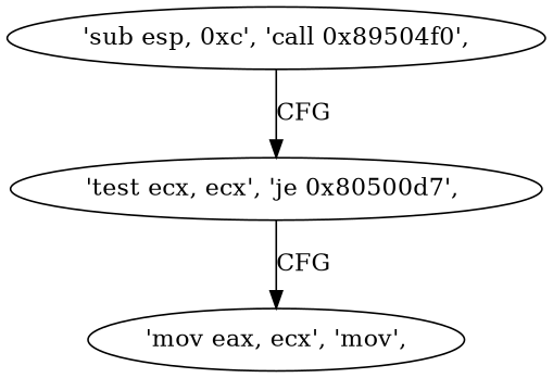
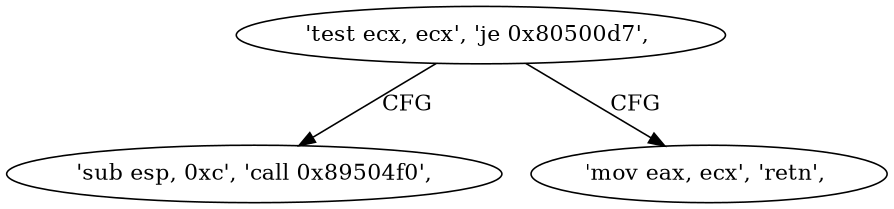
  digraph {
    n1 [label="'test ecx, ecx', 'je 0x80500d7', "]
    n2 [label="'sub esp, 0xc', 'call 0x89504f0',"]
-   n3 [label="'mov eax, ecx', 'mov',"]
-   n2 -> n1 [label=CFG]
+   n3 [label="'mov eax, ecx', 'retn', "]
+   n1 -> n2 [label=CFG]
    n1 -> n3 [label=CFG]
  }
